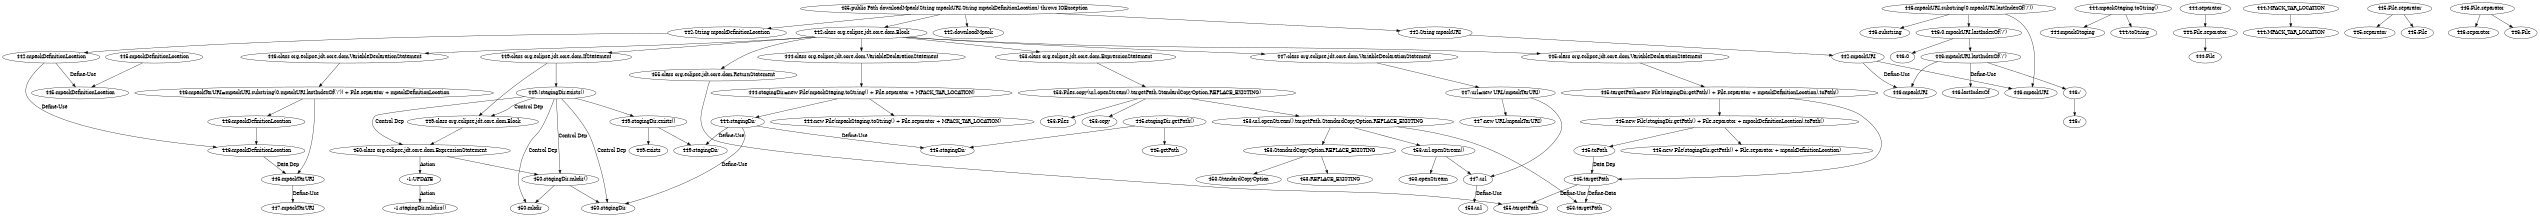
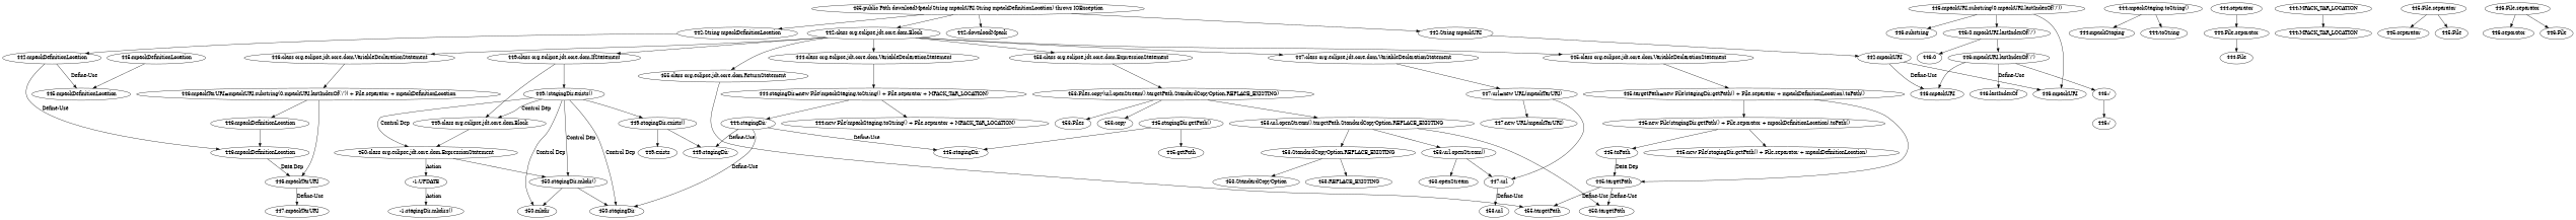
  digraph {
    node [shape=ellipse]
    n1 [label="442:downloadMpack"]
    n2 [label="442:mpackURI"]
    n3 [label="446:mpackURI"]
    n4 [label="446:mpackURI"]
    n5 [label="442:String mpackURI"]
    n6 [label="442:mpackDefinitionLocation"]
    n7 [label="445:mpackDefinitionLocation"]
    n8 [label="446:mpackDefinitionLocation"]
    n9 [label="446:mpackTarURI"]
    n10 [label="442:String mpackDefinitionLocation"]
    n11 [label="444:stagingDir"]
    n12 [label="445:stagingDir"]
    n13 [label="449:stagingDir"]
    n14 [label="450:stagingDir"]
    n15 [label="444:mpackStaging"]
    n16 [label="444:toString"]
    n17 [label="444:mpackStaging.toString()"]
    n18 [label="444:separator"]
    n19 [label="444:File.separator"]
    n20 [label="444:File"]
    n21 [label="444:MPACK_TAR_LOCATION"]
    n22 [label="444:MPACK_TAR_LOCATION"]
    n23 [label="444:new File(mpackStaging.toString() + File.separator + MPACK_TAR_LOCATION)"]
    n24 [label="444:stagingDir=new File(mpackStaging.toString() + File.separator + MPACK_TAR_LOCATION)"]
    n25 [label="444:class org.eclipse.jdt.core.dom.VariableDeclarationStatement"]
    n26 [label="445:targetPath"]
    n27 [label="453:targetPath"]
    n28 [label="455:targetPath"]
    n29 [label="445:getPath"]
    n30 [label="445:stagingDir.getPath()"]
    n31 [label="445:separator"]
    n32 [label="445:File"]
    n33 [label="445:File.separator"]
    n34 [label="445:mpackDefinitionLocation"]
    n35 [label="445:new File(stagingDir.getPath() + File.separator + mpackDefinitionLocation)"]
    n36 [label="445:toPath"]
    n37 [label="445:new File(stagingDir.getPath() + File.separator + mpackDefinitionLocation).toPath()"]
    n38 [label="445:targetPath=new File(stagingDir.getPath() + File.separator + mpackDefinitionLocation).toPath()"]
    n39 [label="445:class org.eclipse.jdt.core.dom.VariableDeclarationStatement"]
    n40 [label="447:mpackTarURI"]
    n41 [label="446:substring"]
    n42 [label="446:0"]
    n43 [label="446:lastIndexOf"]
    n44 [label="446:/"]
    n45 [label="446:/"]
    n46 [label="446:mpackURI.lastIndexOf('/')"]
    n47 [label="446:0,mpackURI.lastIndexOf('/')"]
    n48 [label="446:mpackURI.substring(0,mpackURI.lastIndexOf('/'))"]
    n49 [label="446:separator"]
    n50 [label="446:File"]
    n51 [label="446:File.separator"]
    n52 [label="446:mpackDefinitionLocation"]
    n53 [label="446:mpackTarURI=mpackURI.substring(0,mpackURI.lastIndexOf('/')) + File.separator + mpackDefinitionLocation"]
    n54 [label="446:class org.eclipse.jdt.core.dom.VariableDeclarationStatement"]
    n55 [label="447:url"]
    n56 [label="453:url"]
    n57 [label="447:new URL(mpackTarURI)"]
    n58 [label="447:url=new URL(mpackTarURI)"]
    n59 [label="447:class org.eclipse.jdt.core.dom.VariableDeclarationStatement"]
    n60 [label="449:exists"]
    n61 [label="449:stagingDir.exists()"]
    n62 [label="449:!stagingDir.exists()"]
    n63 [label="450:mkdir"]
    n64 [label="450:stagingDir.mkdir()"]
    n65 [label="450:class org.eclipse.jdt.core.dom.ExpressionStatement"]
    n66 [label="449:class org.eclipse.jdt.core.dom.Block"]
    n67 [label="-1:UPDATE"]
    n68 [label="-1:stagingDir.mkdirs()"]
    n69 [label="449:class org.eclipse.jdt.core.dom.IfStatement"]
    n70 [label="453:Files"]
    n71 [label="453:copy"]
    n72 [label="453:openStream"]
    n73 [label="453:url.openStream()"]
    n74 [label="453:REPLACE_EXISTING"]
    n75 [label="453:StandardCopyOption"]
    n76 [label="453:StandardCopyOption.REPLACE_EXISTING"]
    n77 [label="453:url.openStream(),targetPath,StandardCopyOption.REPLACE_EXISTING"]
    n78 [label="453:Files.copy(url.openStream(),targetPath,StandardCopyOption.REPLACE_EXISTING)"]
    n79 [label="453:class org.eclipse.jdt.core.dom.ExpressionStatement"]
    n80 [label="455:class org.eclipse.jdt.core.dom.ReturnStatement"]
    n81 [label="442:class org.eclipse.jdt.core.dom.Block"]
    n82 [label="435:public Path downloadMpack(String mpackURI,String mpackDefinitionLocation) throws IOException"]
    n2 -> n3 [label="Define-Use"]
    n2 -> n4 [label="Define-Use"]
    n5 -> n2
    n6 -> n7 [label="Define-Use"]
    n6 -> n8 [label="Define-Use"]
    n8 -> n9 [label="Data Dep"]
    n9 -> n40 [label="Define-Use"]
    n10 -> n6
    n11 -> n12 [label="Define-Use"]
    n11 -> n13 [label="Define-Use"]
    n11 -> n14 [label="Define-Use"]
    n17 -> n15
    n17 -> n16
    n18 -> n19
    n19 -> n20
    n22 -> n21
    n24 -> n11
    n24 -> n23
    n25 -> n24
-   n26 -> n27 [label="Define-Data"]
+   n26 -> n27 [label="Define-Use"]
    n26 -> n28 [label="Define-Use"]
    n30 -> n12
    n30 -> n29
    n33 -> n31
    n33 -> n32
    n34 -> n7
    n36 -> n26 [label="Data Dep"]
    n37 -> n35
    n37 -> n36
    n38 -> n26
    n38 -> n37
    n39 -> n38
    n45 -> n44
    n46 -> n4
    n46 -> n43
    n46 -> n45
    n47 -> n42
    n47 -> n46
    n48 -> n3
    n48 -> n41
    n48 -> n47
    n51 -> n49
    n51 -> n50
    n52 -> n8
    n53 -> n9
    n53 -> n52
    n54 -> n53
    n55 -> n56 [label="Define-Use"]
    n58 -> n55
    n58 -> n57
    n59 -> n58
    n61 -> n13
    n61 -> n60
    n62 -> n14 [label="Control Dep"]
    n62 -> n61
    n62 -> n63 [label="Control Dep"]
    n62 -> n64 [label="Control Dep"]
    n62 -> n65 [label="Control Dep"]
    n62 -> n66 [label="Control Dep"]
    n64 -> n14
    n64 -> n63
    n65 -> n64
    n65 -> n67 [label=Action]
    n66 -> n65
    n67 -> n68 [label=Action]
    n69 -> n62
    n69 -> n66
    n73 -> n55
    n73 -> n72
    n76 -> n74
    n76 -> n75
    n77 -> n27
    n77 -> n73
    n77 -> n76
    n78 -> n70
    n78 -> n71
    n78 -> n77
    n79 -> n78
    n80 -> n28
    n81 -> n25
    n81 -> n39
    n81 -> n54
    n81 -> n59
    n81 -> n69
    n81 -> n79
    n81 -> n80
    n82 -> n1
    n82 -> n5
    n82 -> n10
    n82 -> n81
  }
